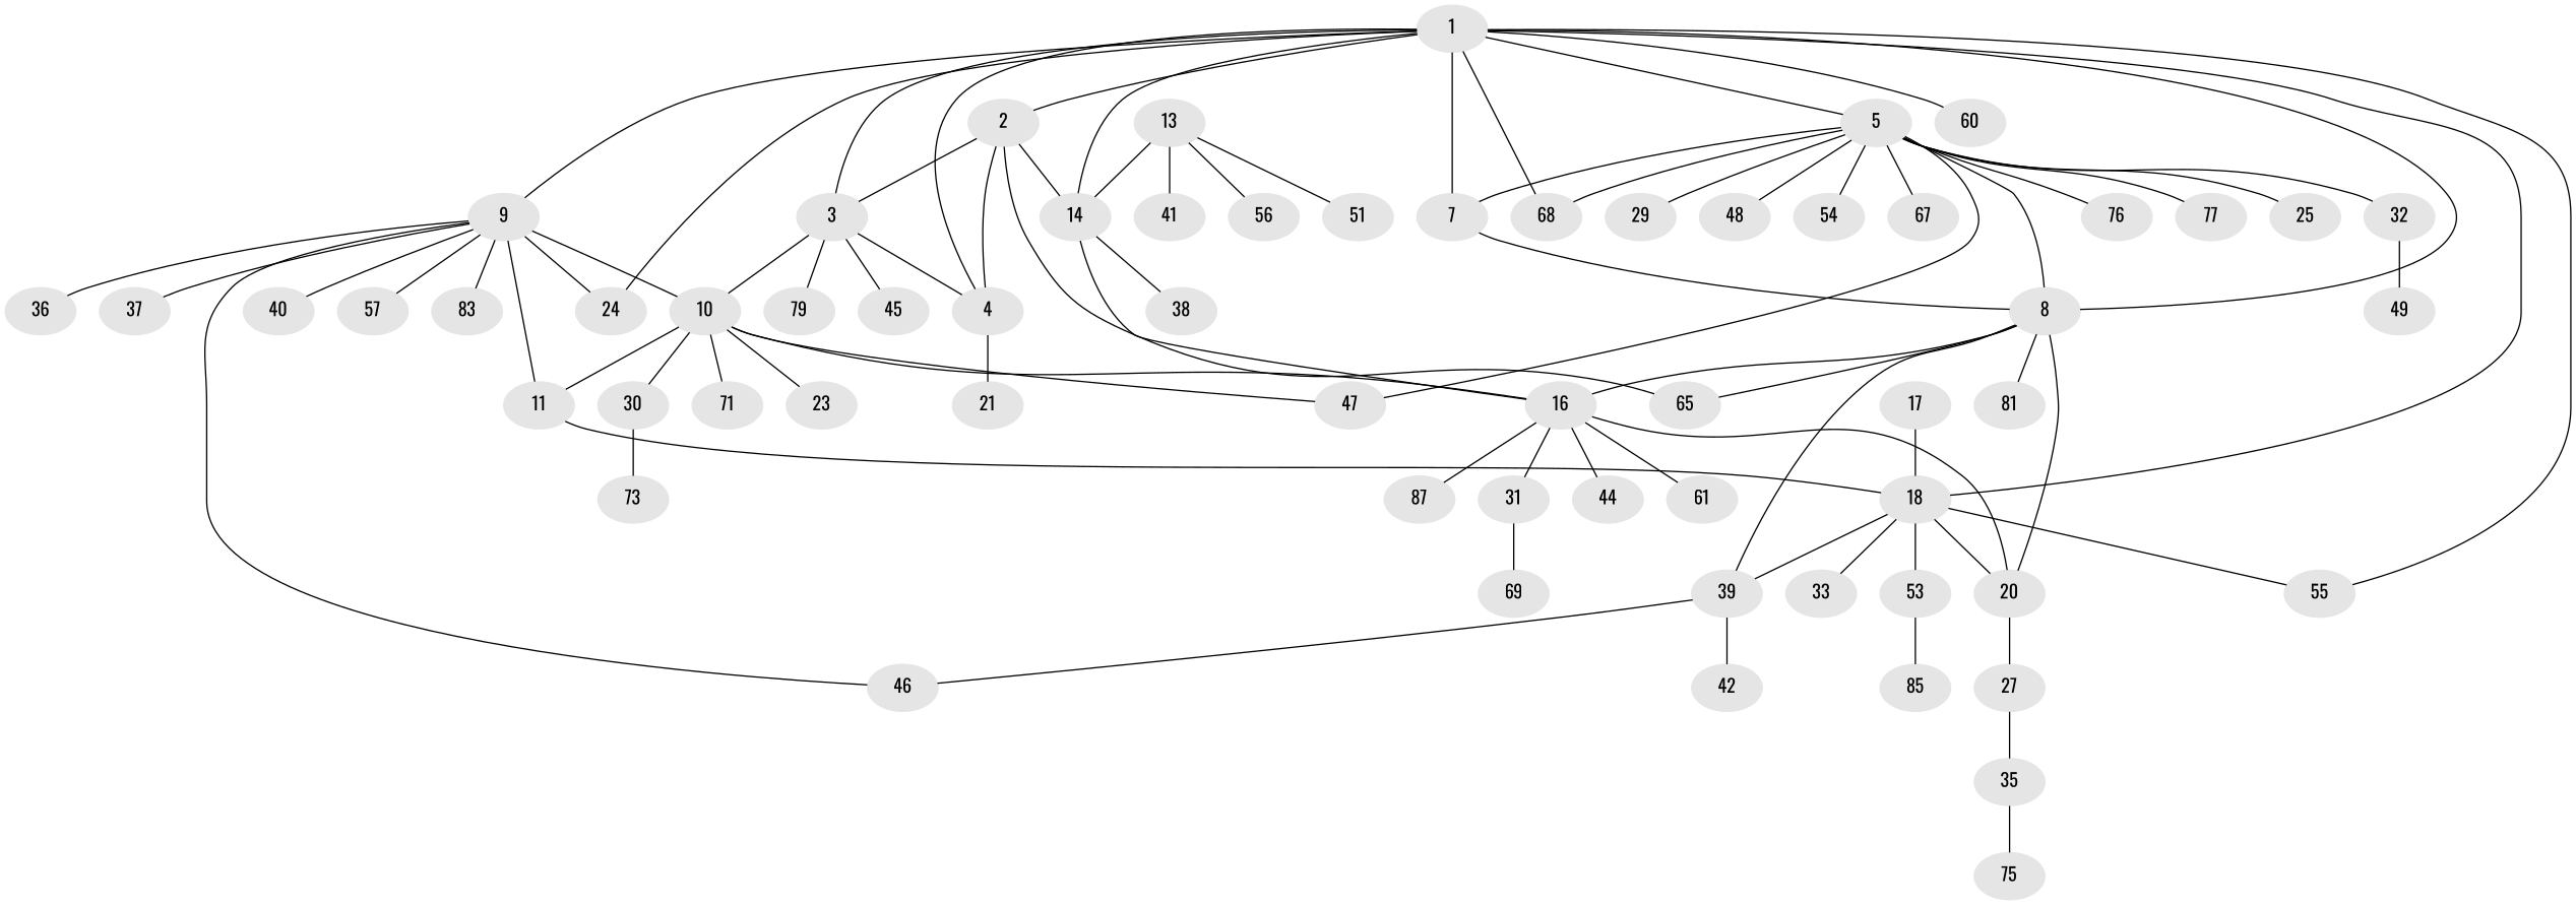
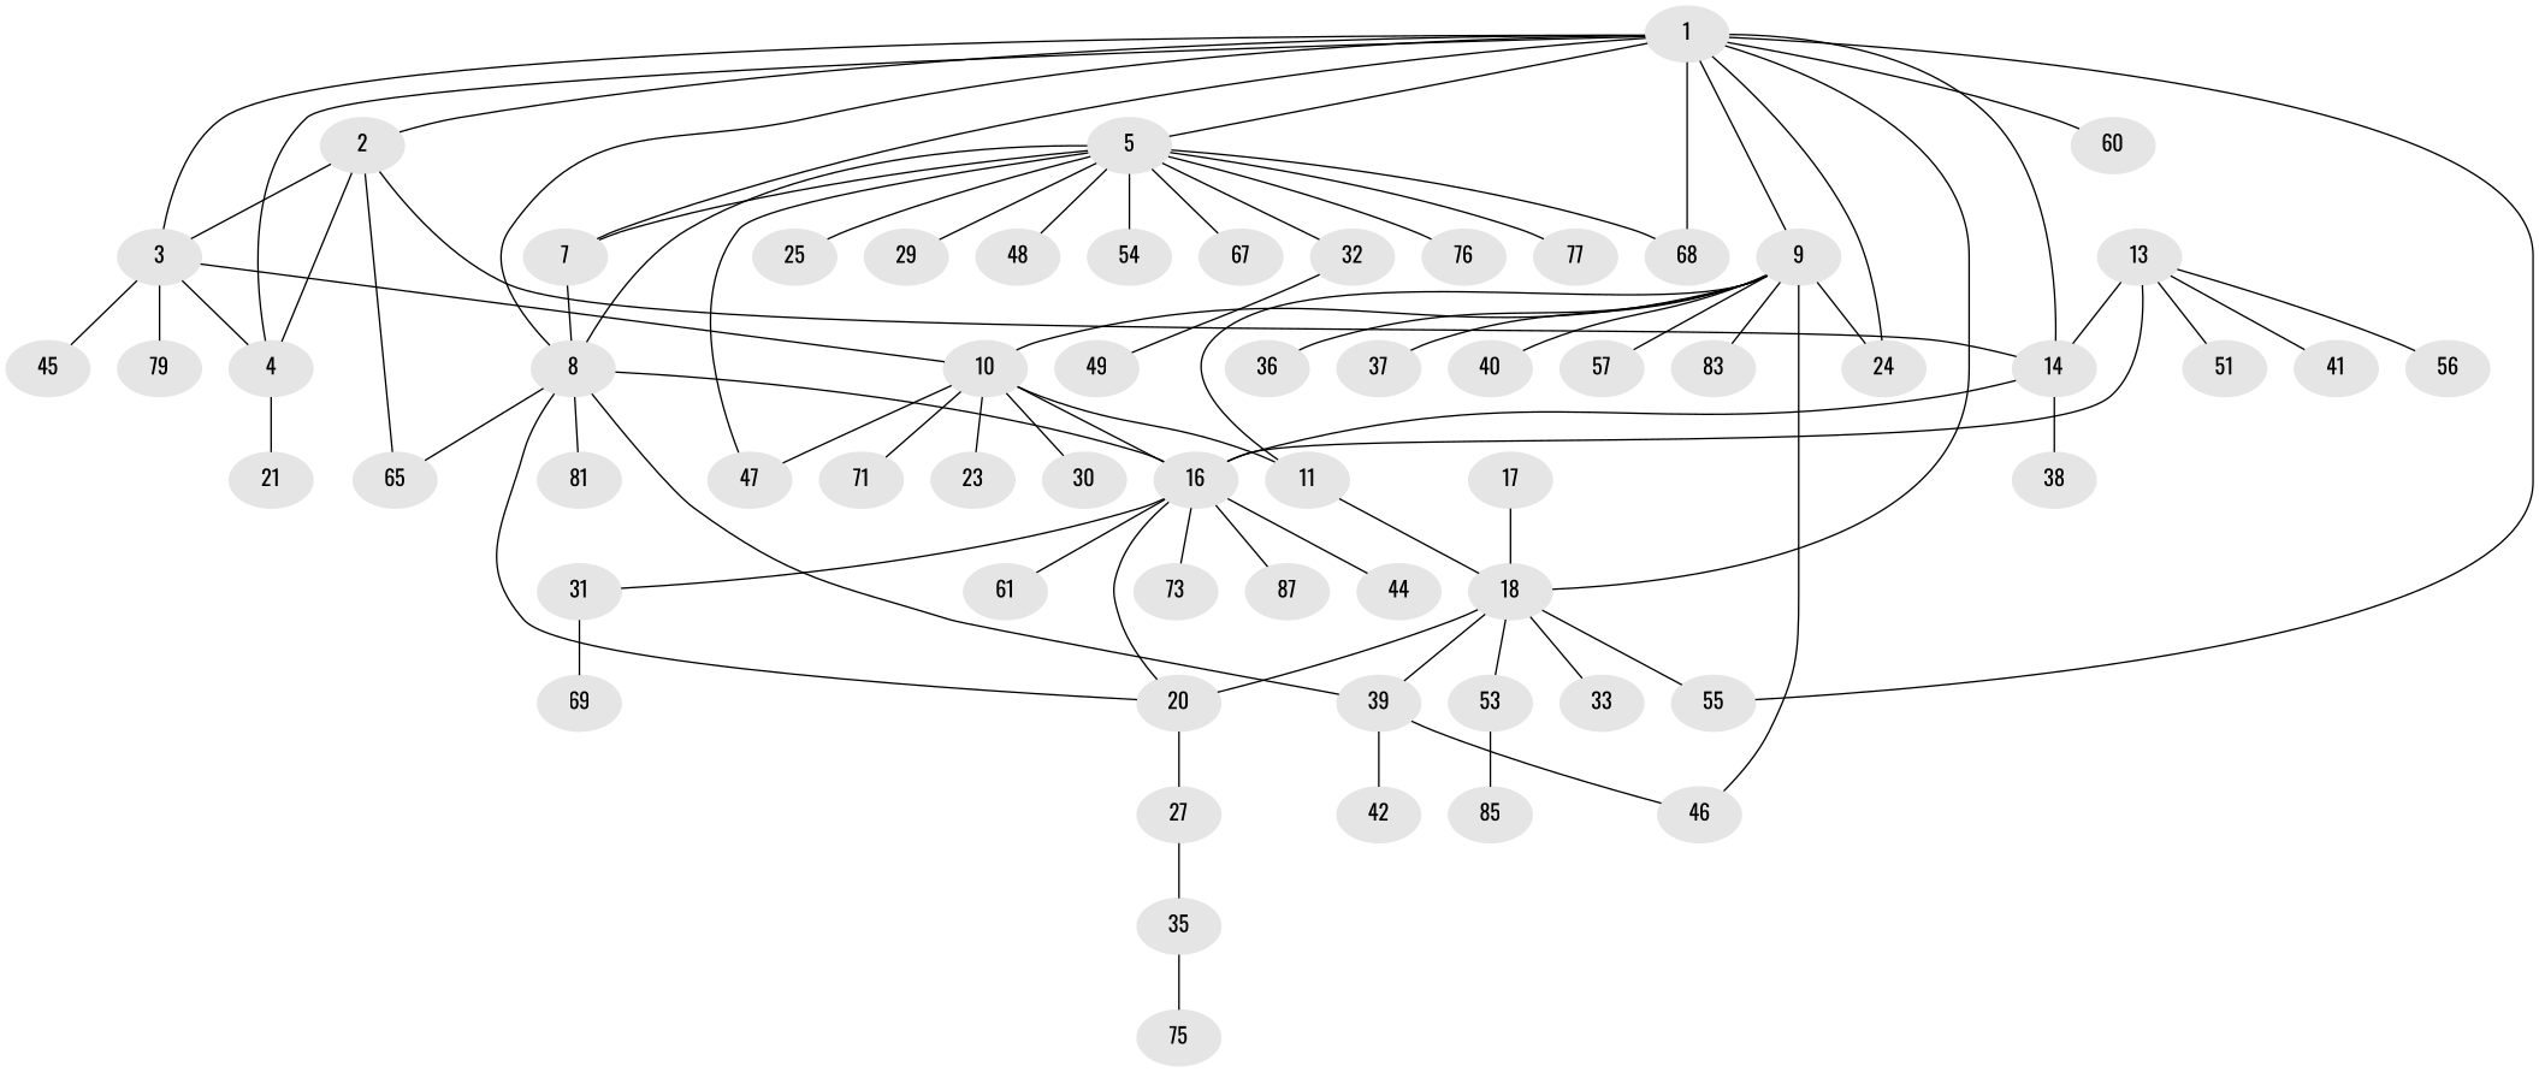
  graph {
    fontname=Oswald
    node [color=gray90 fontname=Oswald style=filled]
    edge [fontname=Oswald]
    1 [super="+6"]
    2 [super="+82"]
    3 [super="+63"]
    4 [super="+22"]
    5 [super="+26"]
    7 [super="+43"]
    8 [super="+28"]
    9 [super="+12"]
    14 [super="+34"]
    18 [super="+19"]
    24 [super="+70"]
    55 [super="+80"]
    60
    68 [super="+72"]
    65
    10 [super="+58"]
    45 [super="+62"]
    79
    21
    25
    29
    32 [super="+84"]
    47
    48
    54
    67
    76
    77
    16 [super="+52"]
    20 [super="+59"]
    39 [super="+66"]
    81
    11
    36
    37
    40 [super="+74"]
    46
    57
    83
    38 [super="+64"]
    33
    53
    23
    30
    71
    49
    31 [super="+50"]
    44
    61
    73
    87
    27
    42
    13 [super="+15"]
    51
    41
    56
    69
    17
    85
    35 [super="+78"]
    75 [super="+86"]
    1 -- 2
    1 -- 3
    1 -- 4
    1 -- 5
    1 -- 7
    1 -- 8
    1 -- 9
    1 -- 14
    1 -- 18
    1 -- 24
    1 -- 55
    1 -- 60
    1 -- 68
    2 -- 3
    2 -- 4
    2 -- 14
    2 -- 65
    3 -- 4
    3 -- 10
    3 -- 45
    3 -- 79
    4 -- 21
    5 -- 7
    5 -- 8
    5 -- 68
    5 -- 25
    5 -- 29
    5 -- 32
    5 -- 47
    5 -- 48
    5 -- 54
    5 -- 67
    5 -- 76
    5 -- 77
    7 -- 8
    8 -- 65
    8 -- 16
    8 -- 20
    8 -- 39
    8 -- 81
    9 -- 24
    9 -- 10 [weight=2]
    9 -- 11 [weight=2]
    9 -- 36
    9 -- 37
    9 -- 40
    9 -- 46
    9 -- 57
    9 -- 83
    14 -- 16
    14 -- 38
    18 -- 55
    18 -- 20 [weight=2]
    18 -- 39
    18 -- 33
    18 -- 53
    10 -- 47
    10 -- 16
    10 -- 11
    10 -- 23
    10 -- 30
    10 -- 71
    32 -- 49
    16 -- 20
    16 -- 31
    16 -- 44
    16 -- 61
-   30 -- 73
+   16 -- 73
    16 -- 87
    20 -- 27
    39 -- 46
    39 -- 42
    11 -- 18
    53 -- 85
    31 -- 69
    27 -- 35
    13 -- 14 [weight=2]
+   13 -- 16 [weight=2]
    13 -- 51
    13 -- 41
    13 -- 56
    17 -- 18 [weight=2]
    35 -- 75
  }
